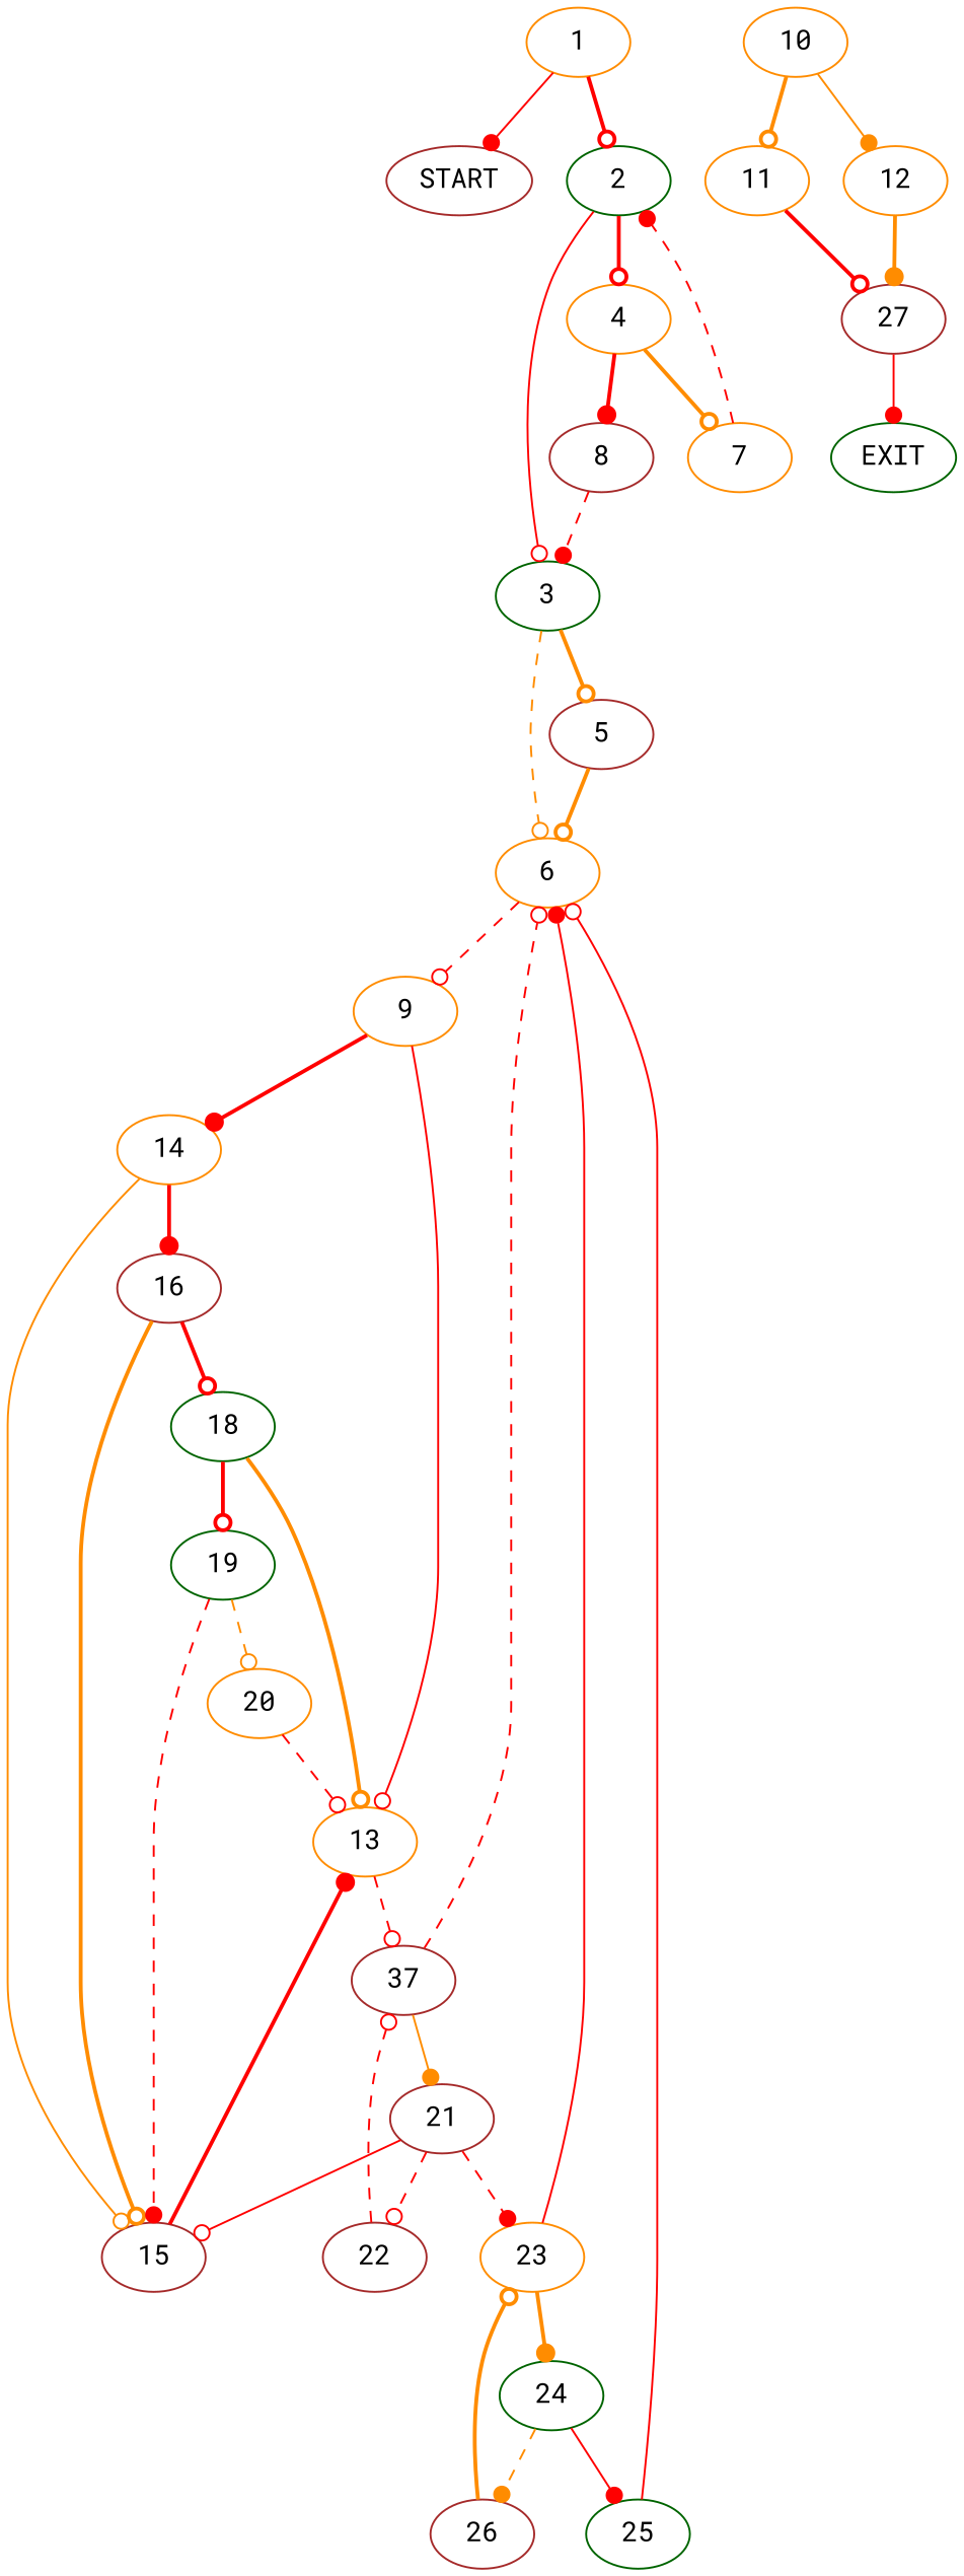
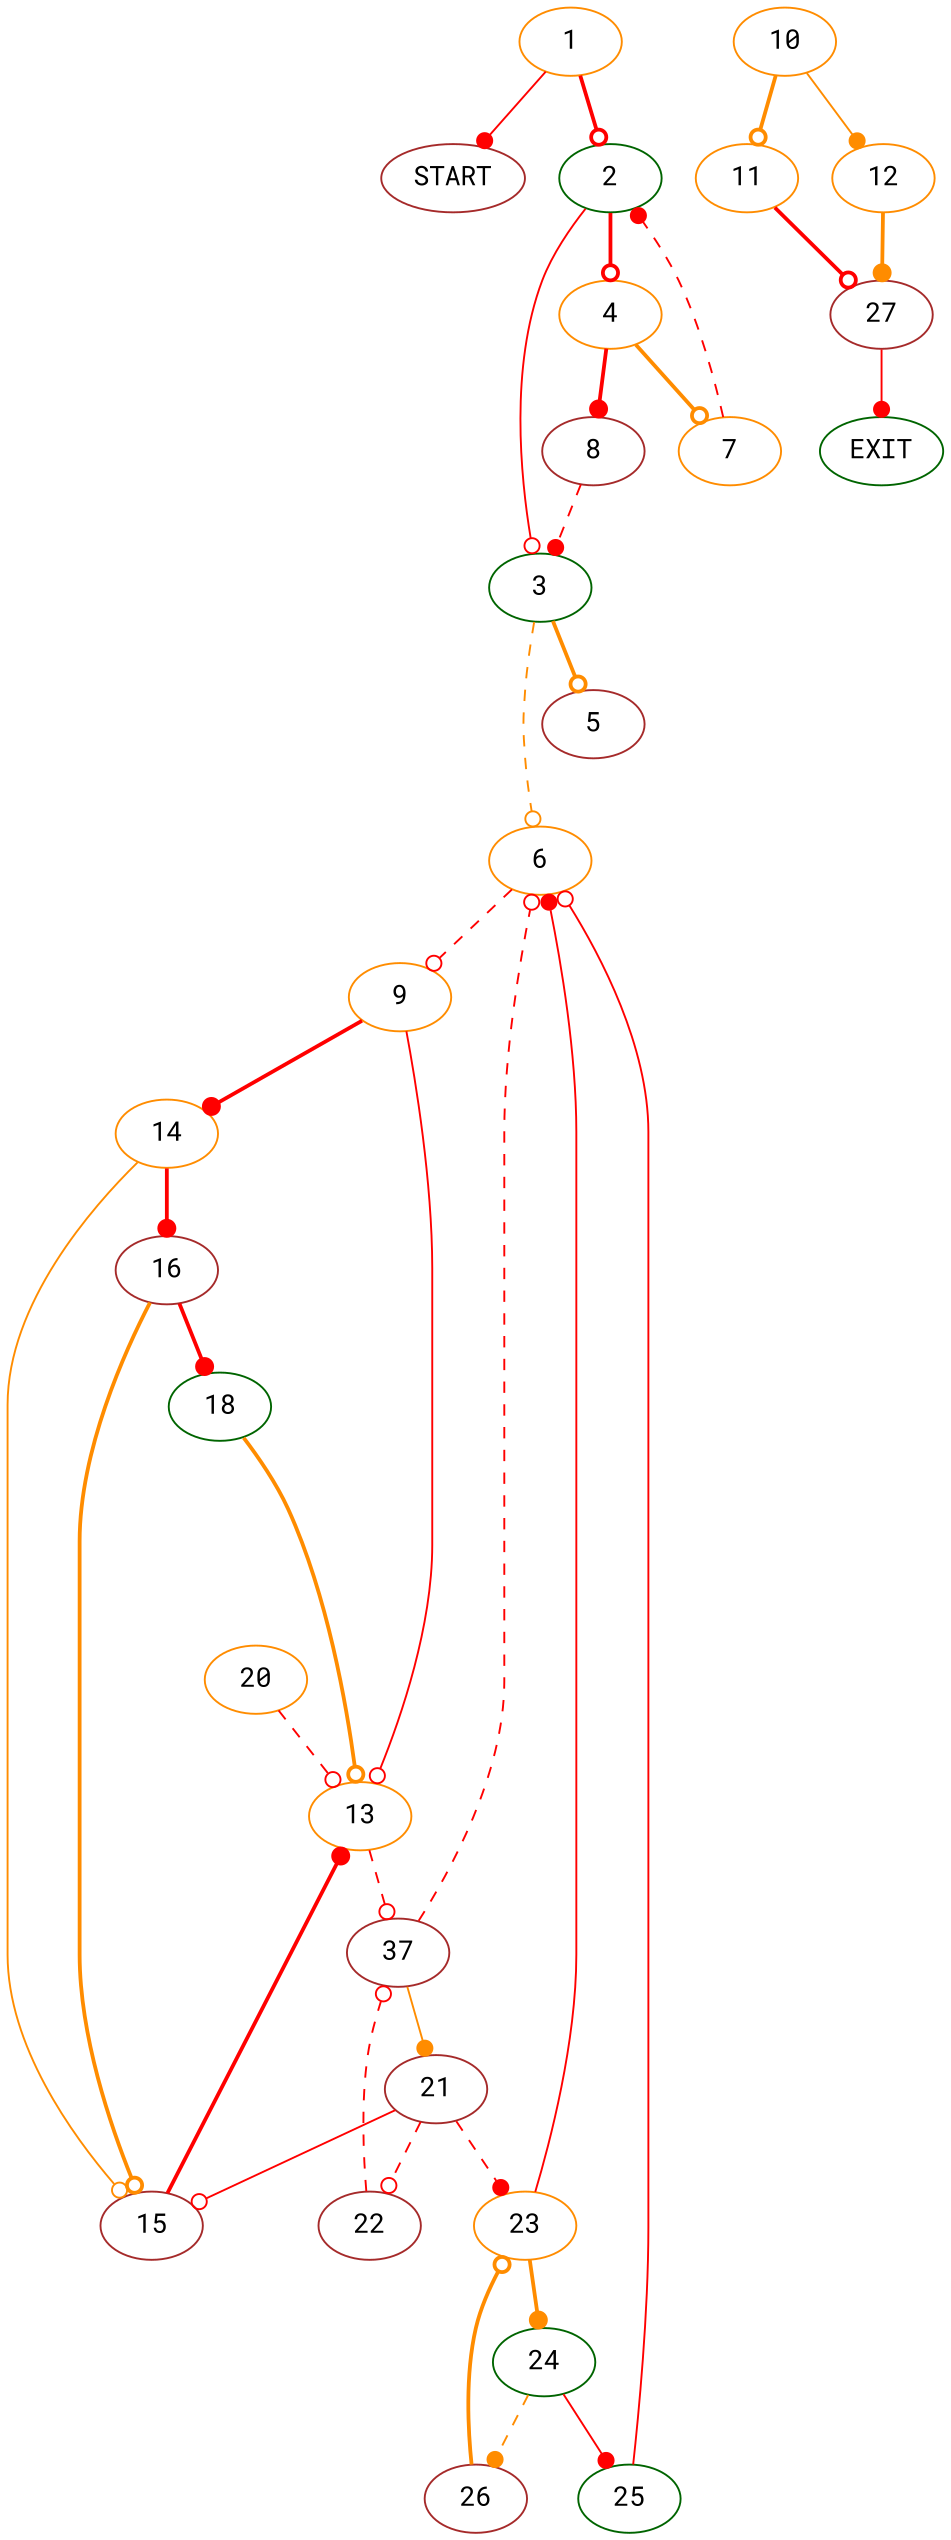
  digraph {
    fontname="Roboto Mono"
    node [color=darkorange fontname="Roboto Mono"]
    edge [arrowhead=odot color=red fontname="Roboto Mono" style=bold]
    n1 [color=brown label=START]
    1
    2 [color=darkgreen]
    n4 [color=darkgreen label=EXIT]
    3 [color=darkgreen]
    4
    5 [color=brown]
    6
    7
    8 [color=brown]
    9
    13
    14
    10
    11
    12
    n17 [color=brown label=37]
    15 [color=brown]
    16 [color=brown]
    27 [color=brown]
    21 [color=brown]
    18 [color=darkgreen]
-   19 [color=darkgreen]
    22 [color=brown]
    23
    20
    24 [color=darkgreen]
    25 [color=darkgreen]
    26 [color=brown]
    1 -> n1 [arrowhead=dot style=solid]
    1 -> 2
    2 -> 3 [style=solid]
    2 -> 4
    3 -> 5 [color=darkorange]
    3 -> 6 [color=darkorange style=dashed]
    4 -> 7 [color=darkorange]
    4 -> 8 [arrowhead=dot]
-   5 -> 6 [color=darkorange]
    6 -> 9 [style=dashed]
    7 -> 2 [arrowhead=dot style=dashed]
    8 -> 3 [arrowhead=dot style=dashed]
    9 -> 13 [style=solid]
    9 -> 14 [arrowhead=dot]
    13 -> n17 [style=dashed]
    14 -> 15 [color=darkorange style=solid]
    14 -> 16 [arrowhead=dot]
    10 -> 11 [color=darkorange]
    10 -> 12 [arrowhead=dot color=darkorange style=solid]
    11 -> 27
    12 -> 27 [arrowhead=dot color=darkorange]
    n17 -> 6 [style=dashed]
    n17 -> 21 [arrowhead=dot color=darkorange style=solid]
    15 -> 13 [arrowhead=dot]
    16 -> 15 [color=darkorange]
-   16 -> 18
+   16 -> 18 [arrowhead=dot]
    27 -> n4 [arrowhead=dot style=solid]
    21 -> 15 [style=solid]
    21 -> 22 [style=dashed]
    21 -> 23 [arrowhead=dot style=dashed]
    18 -> 13 [color=darkorange]
-   18 -> 19
-   19 -> 15 [arrowhead=dot style=dashed]
-   19 -> 20 [color=darkorange style=dashed]
    22 -> n17 [style=dashed]
    23 -> 6 [arrowhead=dot style=solid]
    23 -> 24 [arrowhead=dot color=darkorange]
    20 -> 13 [style=dashed]
    24 -> 25 [arrowhead=dot style=solid]
    24 -> 26 [arrowhead=dot color=darkorange style=dashed]
    25 -> 6 [style=solid]
    26 -> 23 [color=darkorange]
  }
